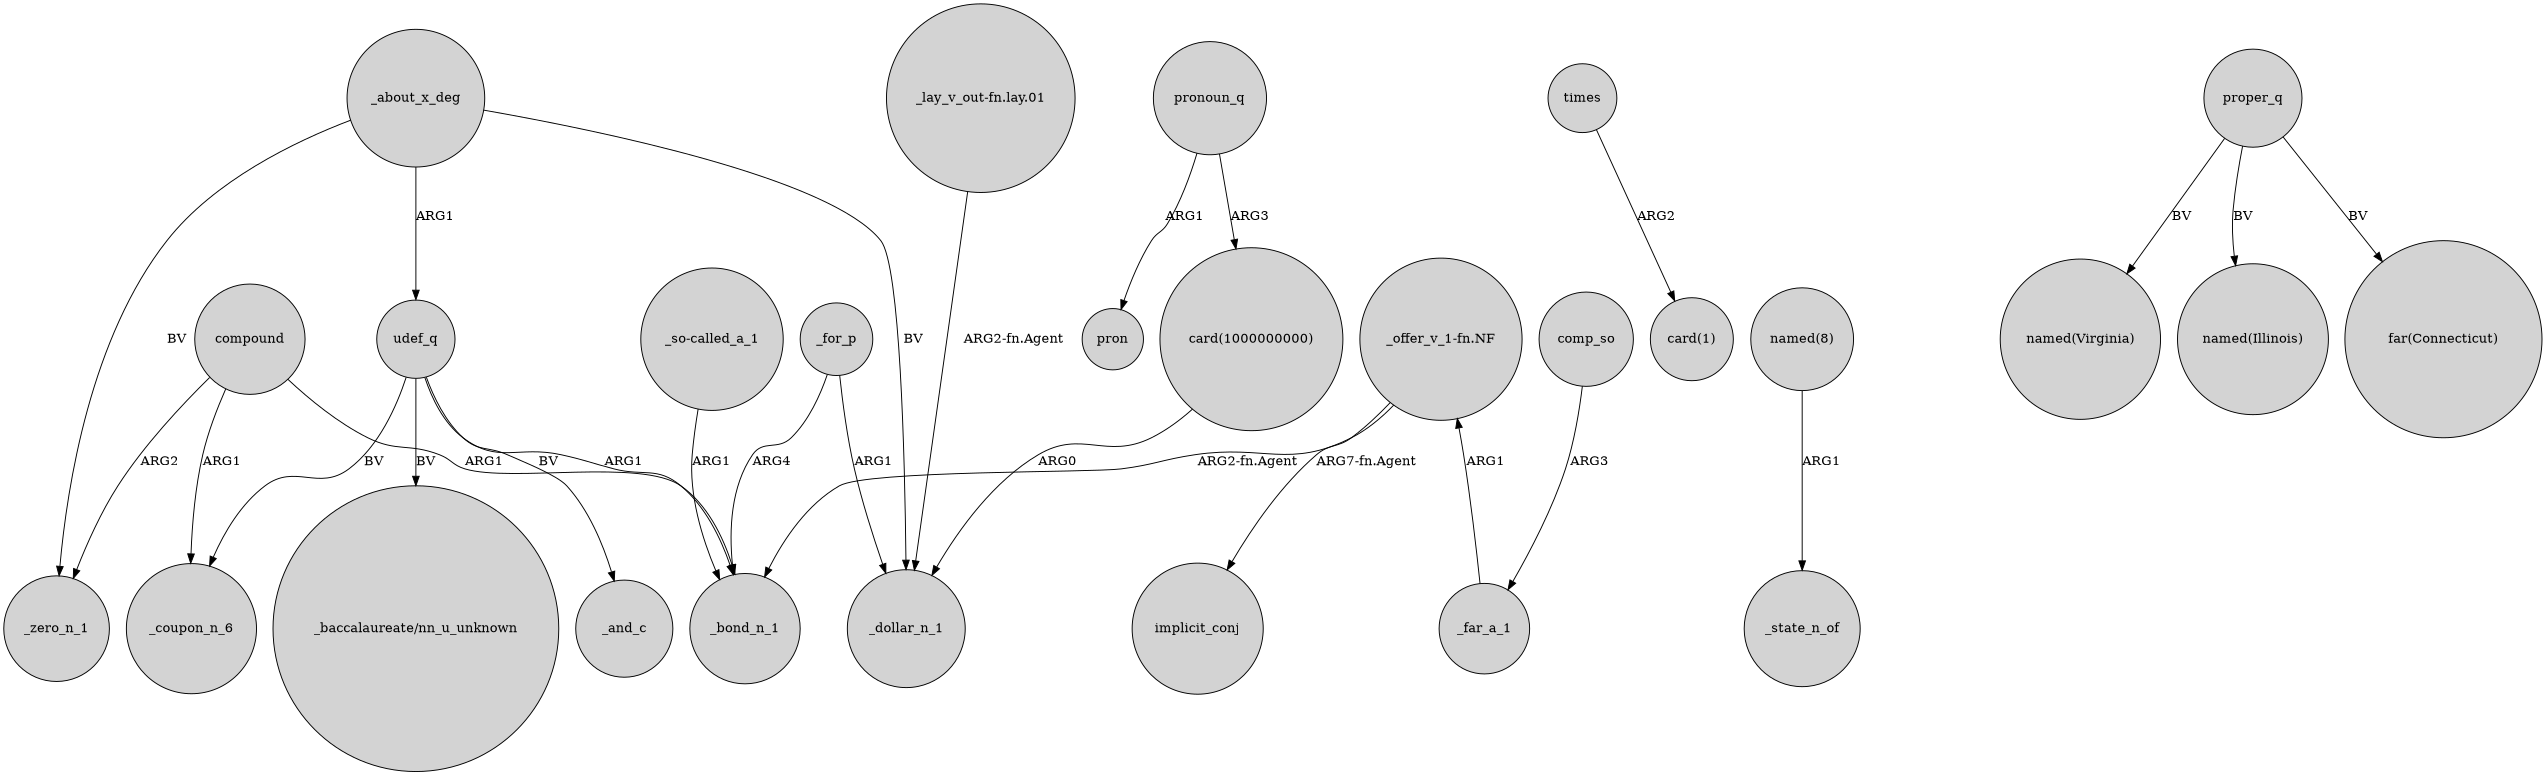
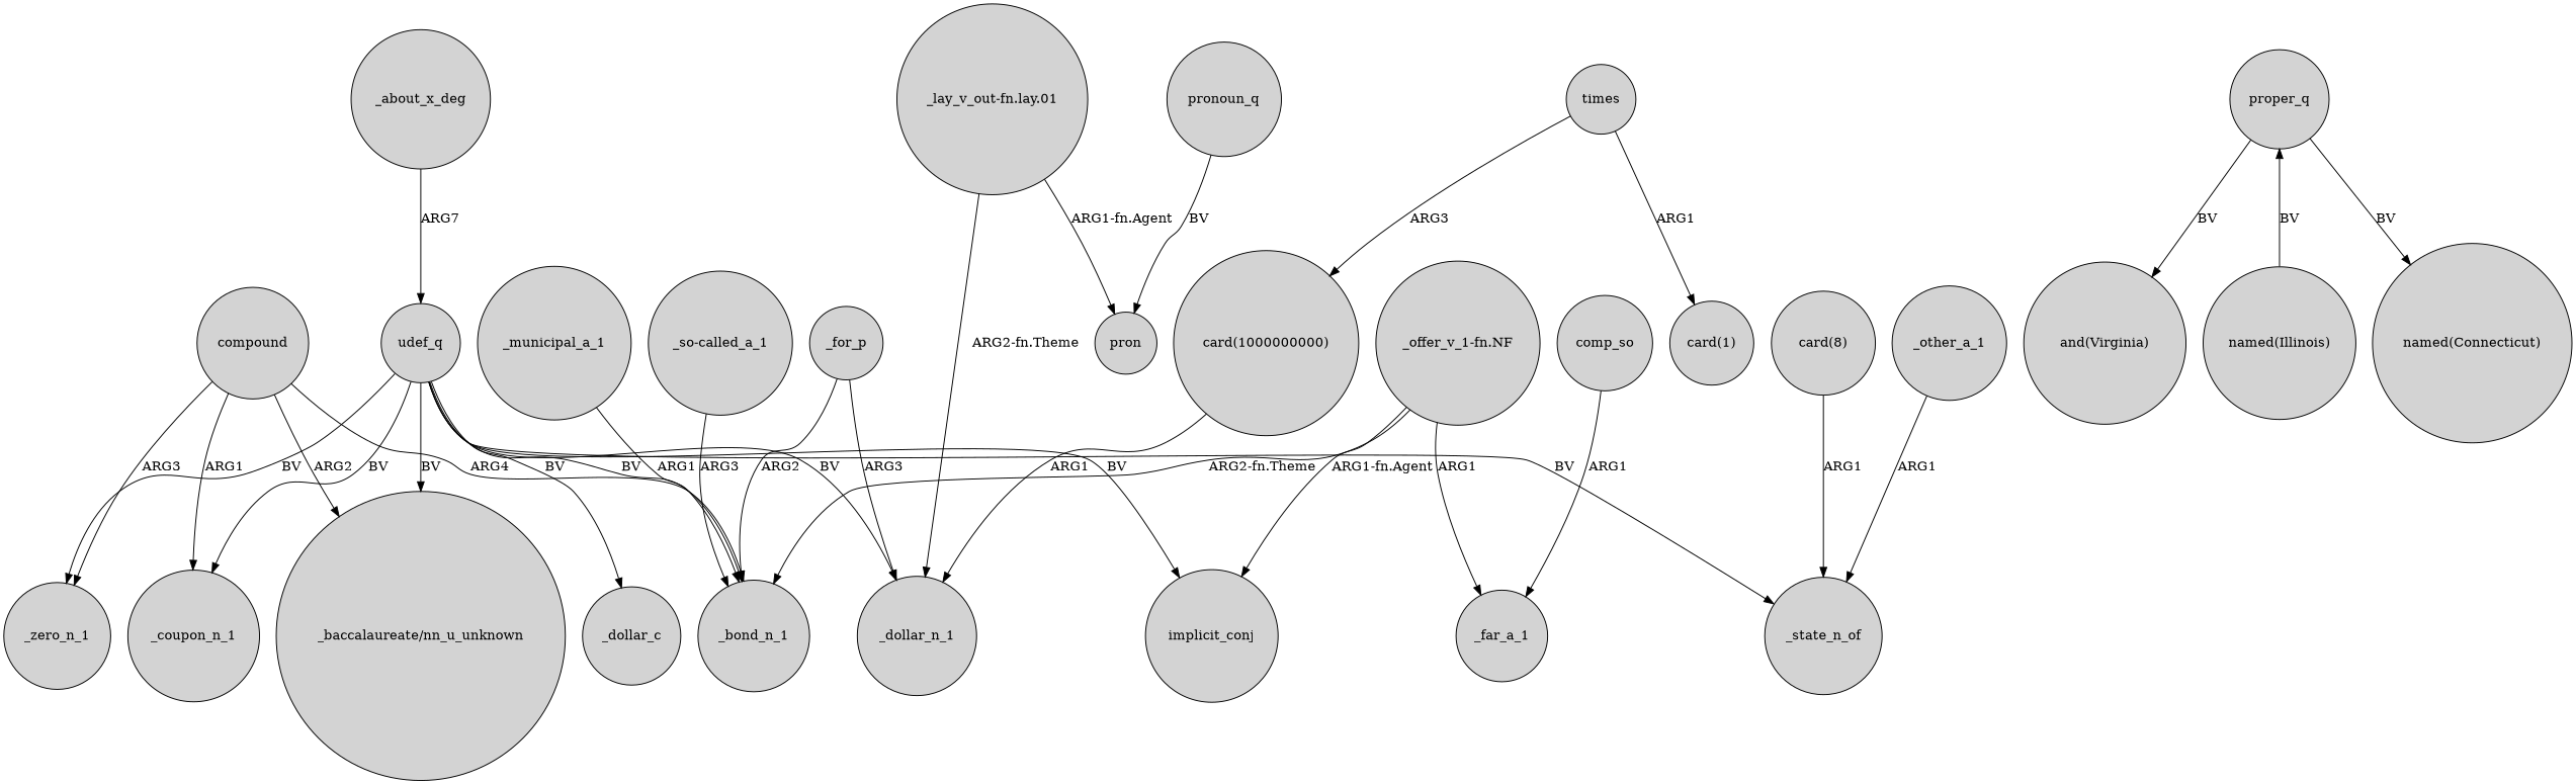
  digraph {
    node [shape=circle style=filled]
    compound
-   _coupon_n_1 [label=_coupon_n_6]
+   _coupon_n_1
    _zero_n_1
    _bond_n_1
    "_baccalaureate/nn_u_unknown"
    udef_q
    _state_n_of
    implicit_conj
    _dollar_n_1
-   _and_c
-   "card(8)" [label="named(8)"]
+   _and_c [label=_dollar_c]
+   "card(8)"
    "_offer_v_1-fn.NF"
    proper_q
-   "named(Virginia)"
+   "named(Virginia)" [label="and(Virginia)"]
    "named(Illinois)"
-   "named(Connecticut)" [label="far(Connecticut)"]
+   "named(Connecticut)"
+   _municipal_a_1
    _for_p
    "_lay_v_out-fn.lay.01"
    pron
    _about_x_deg
    times
    "card(1000000000)"
    "card(1)"
    "_so-called_a_1"
    comp_so
    _far_a_1
    pronoun_q
+   _other_a_1
    compound -> _coupon_n_1 [label=ARG1]
-   compound -> _zero_n_1 [label=ARG2]
-   compound -> _bond_n_1 [label=ARG1]
+   compound -> _zero_n_1 [label=ARG3]
+   compound -> _bond_n_1 [label=ARG4]
+   compound -> "_baccalaureate/nn_u_unknown" [label=ARG2]
    udef_q -> _coupon_n_1 [label=BV]
-   _about_x_deg -> _zero_n_1 [label=BV]
-   udef_q -> _bond_n_1 [label=ARG1]
+   udef_q -> _zero_n_1 [label=BV]
+   udef_q -> _bond_n_1 [label=BV]
    udef_q -> "_baccalaureate/nn_u_unknown" [label=BV]
-   _about_x_deg -> _dollar_n_1 [label=BV]
+   udef_q -> _state_n_of [label=BV]
+   udef_q -> implicit_conj [label=BV]
+   udef_q -> _dollar_n_1 [label=BV]
    udef_q -> _and_c [label=BV]
    "card(8)" -> _state_n_of [label=ARG1]
-   "_offer_v_1-fn.NF" -> _bond_n_1 [label="ARG2-fn.Agent"]
-   "_offer_v_1-fn.NF" -> implicit_conj [label="ARG7-fn.Agent"]
+   "_offer_v_1-fn.NF" -> _bond_n_1 [label="ARG2-fn.Theme"]
+   "_offer_v_1-fn.NF" -> implicit_conj [label="ARG1-fn.Agent"]
    proper_q -> "named(Virginia)" [label=BV]
-   proper_q -> "named(Illinois)" [label=BV]
+   "named(Illinois)" -> proper_q [label=BV]
    proper_q -> "named(Connecticut)" [label=BV]
-   _for_p -> _bond_n_1 [label=ARG4]
-   _for_p -> _dollar_n_1 [label=ARG1]
-   "_lay_v_out-fn.lay.01" -> _dollar_n_1 [label="ARG2-fn.Agent"]
-   _about_x_deg -> udef_q [label=ARG1]
-   pronoun_q -> "card(1000000000)" [label=ARG3]
-   times -> "card(1)" [label=ARG2]
-   "card(1000000000)" -> _dollar_n_1 [label=ARG0]
-   "_so-called_a_1" -> _bond_n_1 [label=ARG1]
-   comp_so -> _far_a_1 [label=ARG3]
-   _far_a_1 -> "_offer_v_1-fn.NF" [label=ARG1]
-   pronoun_q -> pron [label=ARG1]
+   _municipal_a_1 -> _bond_n_1 [label=ARG1]
+   _for_p -> _bond_n_1 [label=ARG2]
+   _for_p -> _dollar_n_1 [label=ARG3]
+   "_lay_v_out-fn.lay.01" -> _dollar_n_1 [label="ARG2-fn.Theme"]
+   "_lay_v_out-fn.lay.01" -> pron [label="ARG1-fn.Agent"]
+   _about_x_deg -> udef_q [label=ARG7]
+   times -> "card(1000000000)" [label=ARG3]
+   times -> "card(1)" [label=ARG1]
+   "card(1000000000)" -> _dollar_n_1 [label=ARG1]
+   "_so-called_a_1" -> _bond_n_1 [label=ARG3]
+   comp_so -> _far_a_1 [label=ARG1]
+   "_offer_v_1-fn.NF" -> _far_a_1 [label=ARG1]
+   pronoun_q -> pron [label=BV]
+   _other_a_1 -> _state_n_of [label=ARG1]
  }
